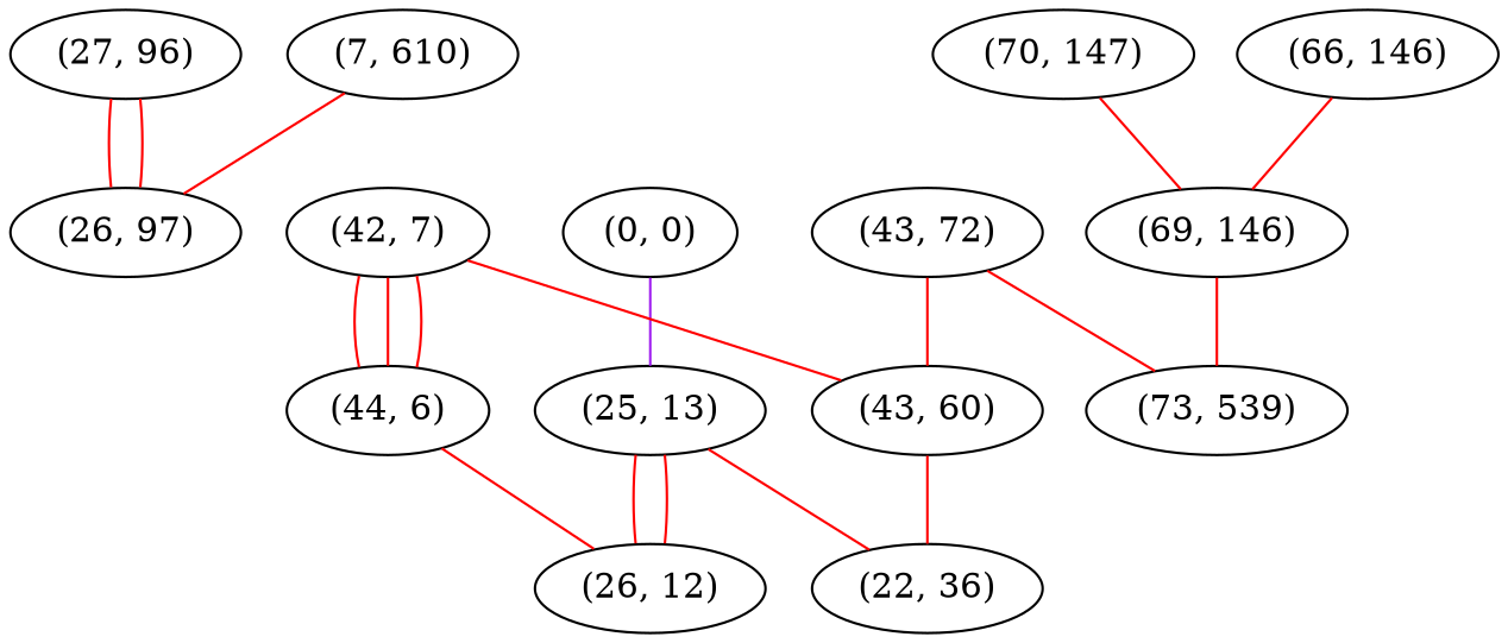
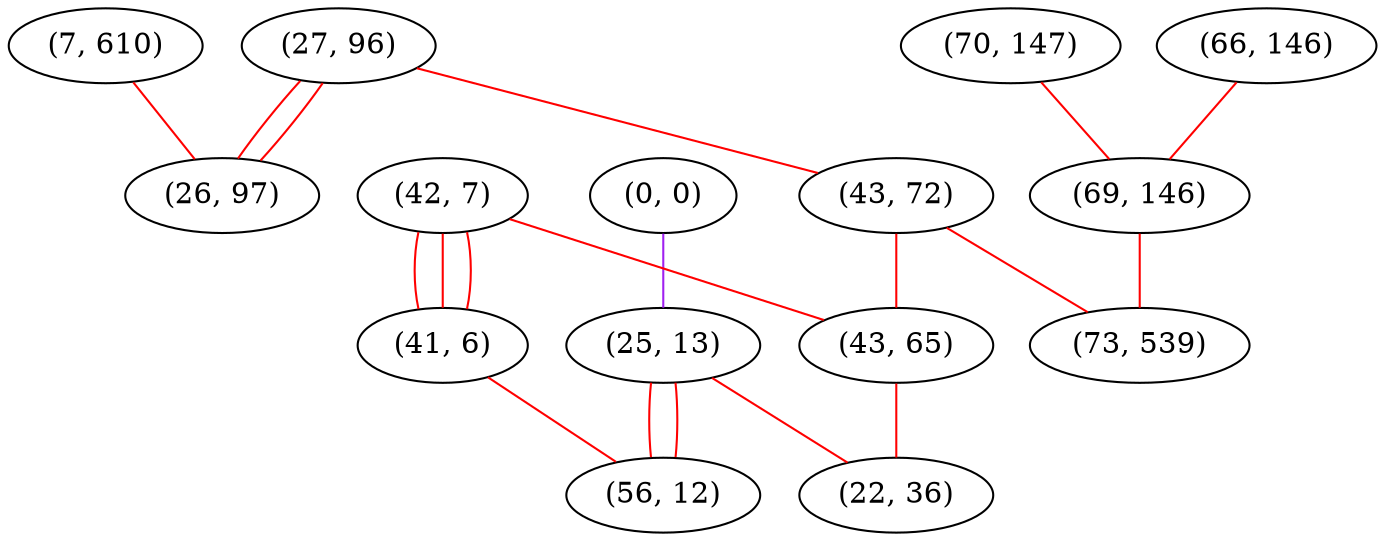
  graph {
    edge [color=red weight=1]
    "(27, 96)"
    "(26, 97)"
    "(43, 72)"
-   "(43, 65)" [label="(43, 60)"]
+   "(43, 65)"
    n5 [label="(73, 539)"]
    "(70, 147)"
    "(69, 146)"
    n8 [label="(7, 610)"]
    "(0, 0)"
    "(25, 13)"
    "(22, 36)"
-   "(26, 12)"
+   "(26, 12)" [label="(56, 12)"]
    "(66, 146)"
    "(42, 7)"
-   "(41, 6)" [label="(44, 6)"]
+   "(41, 6)"
    "(27, 96)" -- "(26, 97)"
    "(27, 96)" -- "(26, 97)"
+   "(27, 96)" -- "(43, 72)"
    "(43, 72)" -- "(43, 65)"
    "(43, 72)" -- n5
    "(43, 65)" -- "(22, 36)"
    "(70, 147)" -- "(69, 146)"
    "(69, 146)" -- n5
    n8 -- "(26, 97)"
    "(0, 0)" -- "(25, 13)" [color=purple weight=4]
    "(25, 13)" -- "(22, 36)"
    "(25, 13)" -- "(26, 12)"
    "(25, 13)" -- "(26, 12)"
    "(66, 146)" -- "(69, 146)"
    "(42, 7)" -- "(43, 65)"
    "(42, 7)" -- "(41, 6)"
    "(42, 7)" -- "(41, 6)"
    "(42, 7)" -- "(41, 6)"
    "(41, 6)" -- "(26, 12)"
  }
